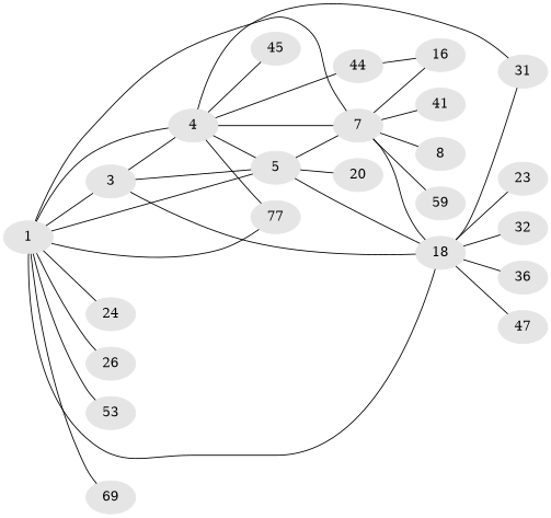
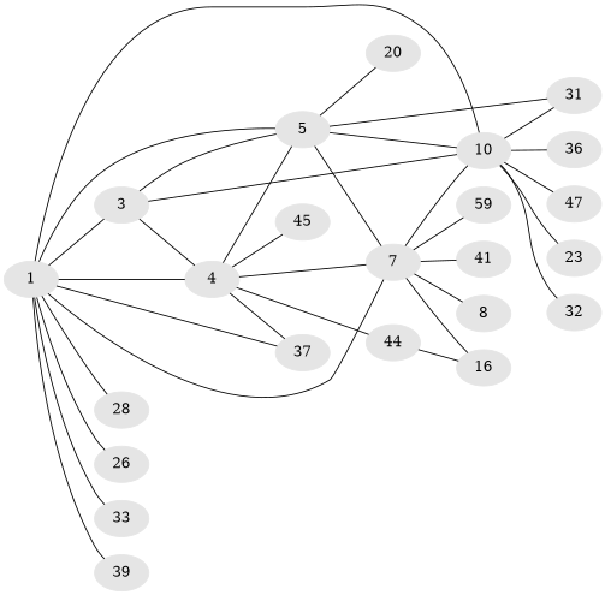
  graph {
    rankdir=LR
    node [color=gray90 style=filled]
    1 [super="+2+11"]
    3
    4 [super="+25+15+6+18+17"]
    5 [super="+21+19+34+27+22+9"]
    7
-   10 [super="+12" label=18]
-   24
+   10 [super="+12"]
+   24 [label=28]
    26
-   33 [label=53]
-   37 [label=77]
-   39 [label=69]
+   33
+   37
+   39
    31
    44
    45
    20 [super="+35"]
    16 [super="+46"]
    8
    n18 [label=59]
    41
    23
    32
    36 [super="+42"]
    47
    1 -- 3
    1 -- 4 [weight=4]
    1 -- 5
    1 -- 7
    1 -- 10
    1 -- 24
    1 -- 26
    1 -- 33
    1 -- 37
    1 -- 39
    3 -- 4
    3 -- 5
    3 -- 10
    4 -- 5
    4 -- 7
    4 -- 37
-   4 -- 31
+   5 -- 31
    4 -- 44
    4 -- 45
    5 -- 7
    5 -- 10
    5 -- 20
    7 -- 10
    7 -- 16
    7 -- 8
    7 -- n18
    7 -- 41
    10 -- 31
    10 -- 23
    10 -- 32
    10 -- 36
    10 -- 47
    44 -- 16
  }
